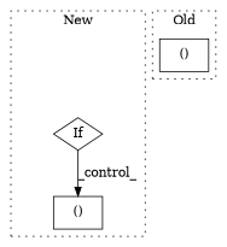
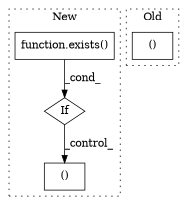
  digraph {
    node [a=54 shape=box]
+   n1 [a=75 l="7,1" label="function.exists()" s="2052,2072"]
    n2 [a=96 l=3 label=If s=2045 shape=diamond]
    n3 [l=11 label="()" s=2102]
    n4 [l=18 label="()" s=2008]
    subgraph cluster_1 {
      label=New
      style=dotted
+     n1
      n2
      n3
    }
    subgraph cluster_2 {
      label=Old
      style=dotted
      n4
    }
+   n1 -> n2 [label=_cond_]
    n2 -> n3 [label=_control_]
  }
